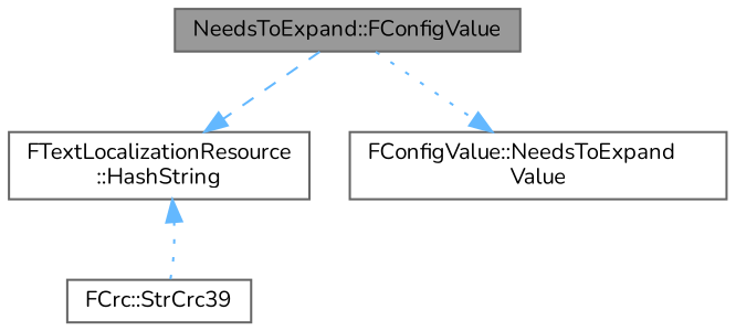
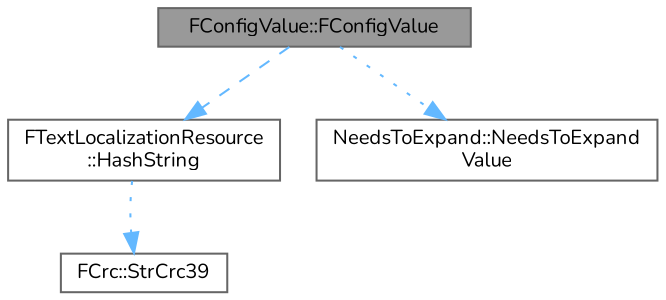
  digraph {
    fontname=Nunito
    rankdir=TB
    node [color=grey40 fillcolor=white fontname=Nunito fontsize=10 shape=box style=filled]
    edge [color=steelblue1 fontname=Nunito fontsize=10 labelfontname=Helvetica labelfontsize=10 style=dotted]
-   n1 [color=gray40 fillcolor=grey60 fontcolor=black height=0.2 label="NeedsToExpand::FConfigValue" width=0.4]
+   n1 [color=gray40 fillcolor=grey60 fontcolor=black height=0.2 label="FConfigValue::FConfigValue" width=0.4]
    n2 [height=0.2 label="FTextLocalizationResource\l::HashString" width=0.4]
-   n3 [height=0.2 label="FConfigValue::NeedsToExpand\lValue" width=0.4]
+   n3 [height=0.2 label="NeedsToExpand::NeedsToExpand\lValue" width=0.4]
    n4 [height=0.2 label="FCrc::StrCrc39" width=0.4]
    n1 -> n2 [style=dashed]
    n1 -> n3
-   n4 -> n2
+   n2 -> n4
  }
